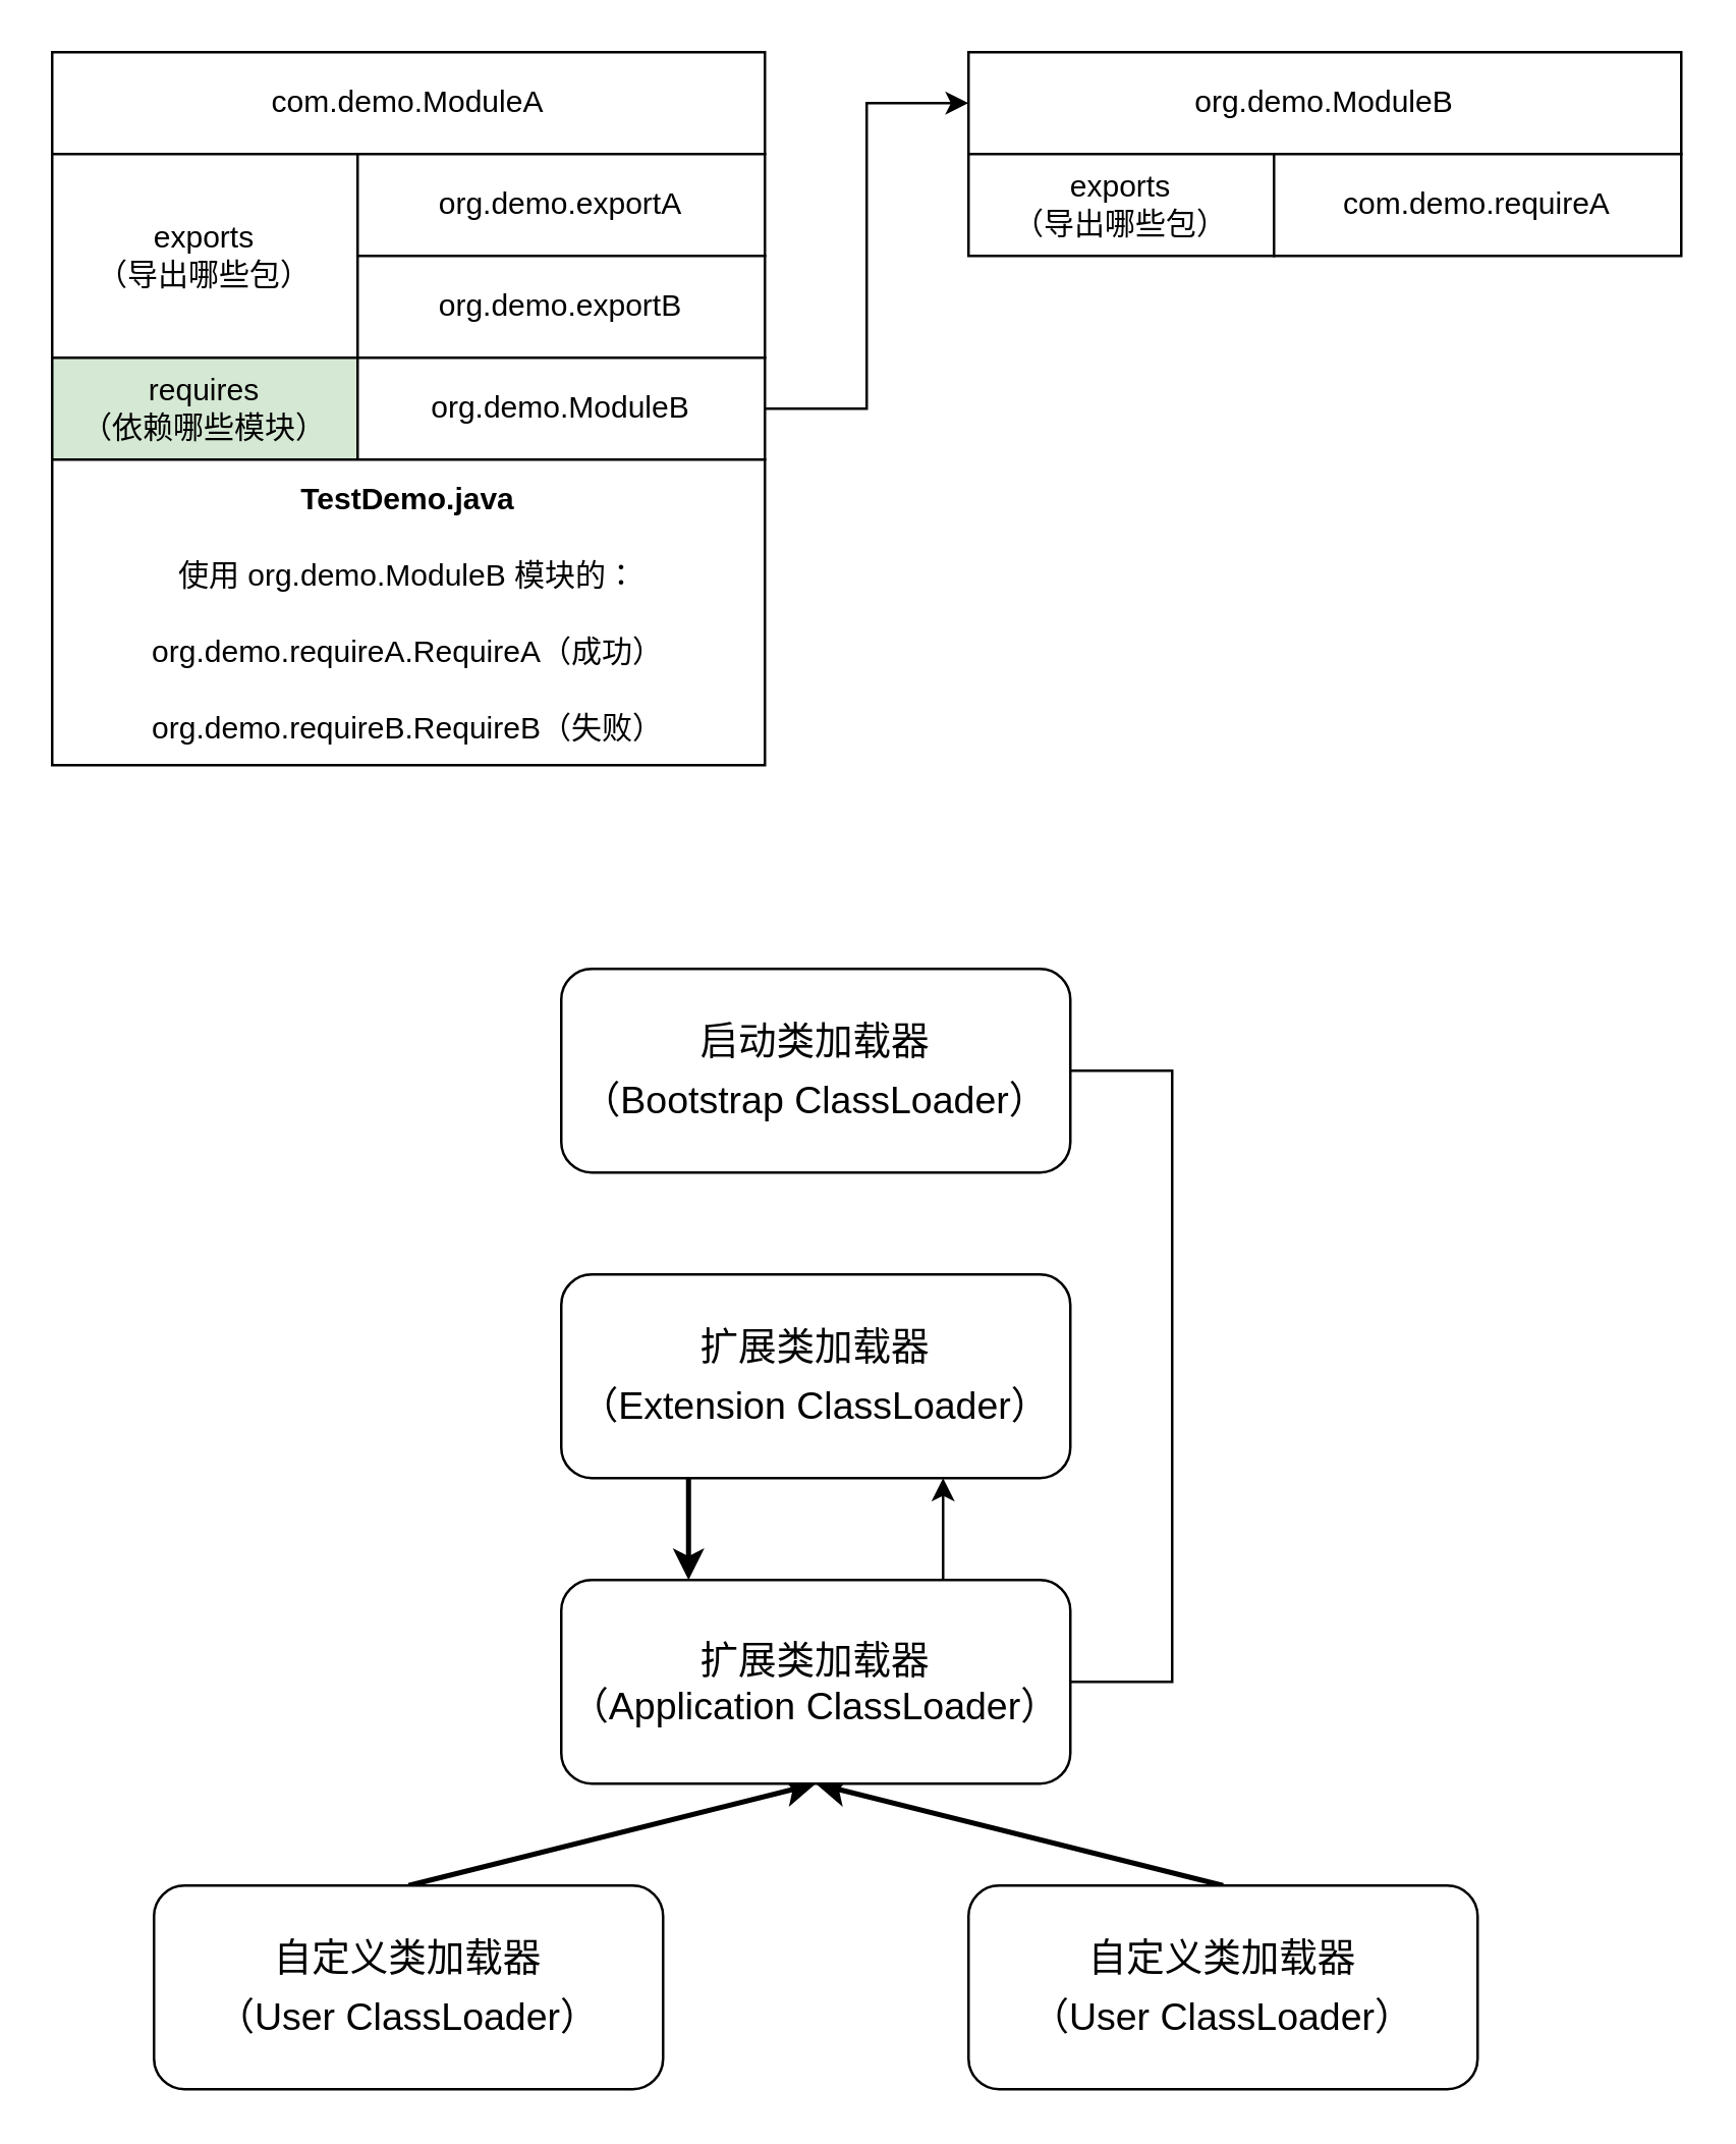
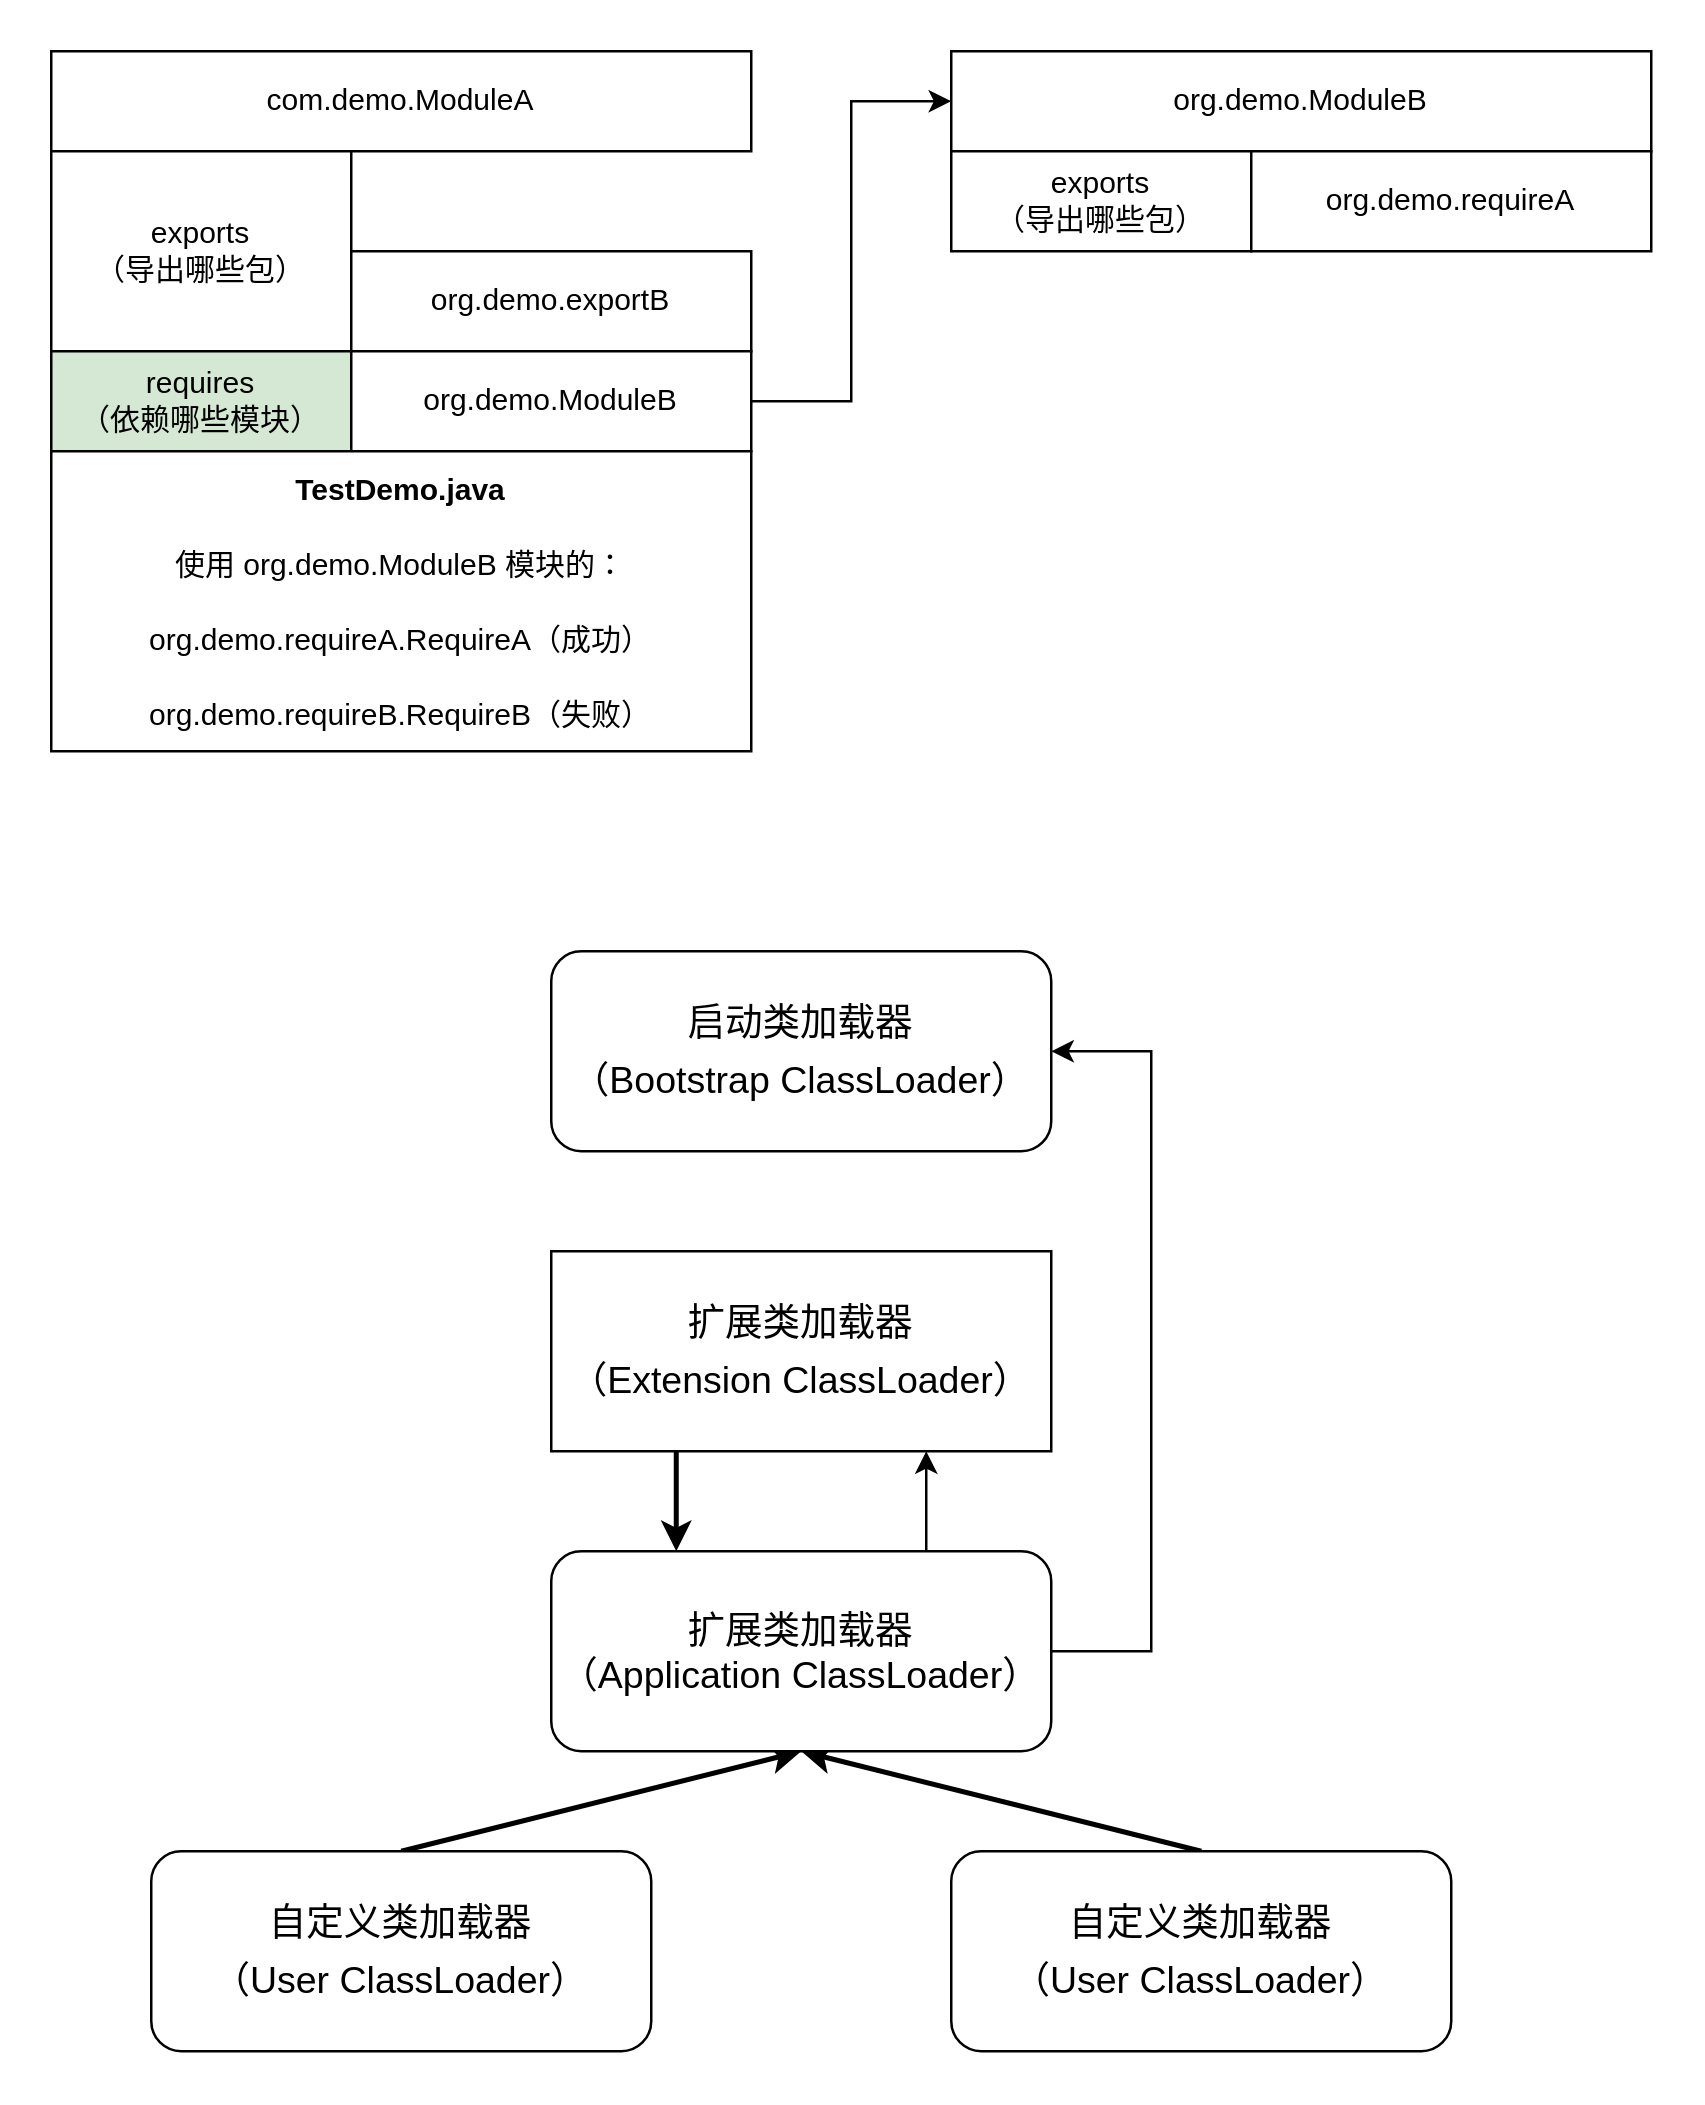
  <mxCell id="0" />
  <mxCell id="1" parent="0" />
  <mxCell id="2" value="com.demo.ModuleA" style="rounded=0;whiteSpace=wrap;html=1;" vertex="1" parent="1"><mxGeometry x="20" y="20" width="280" height="40" as="geometry" /></mxCell>
  <mxCell id="3" value="org.demo.ModuleB" style="rounded=0;whiteSpace=wrap;html=1;" vertex="1" parent="1"><mxGeometry x="380" y="20" width="280" height="40" as="geometry" /></mxCell>
  <mxCell id="4" value="exports&lt;br&gt;（导出哪些包）" style="rounded=0;whiteSpace=wrap;html=1;" vertex="1" parent="1"><mxGeometry x="380" y="60" width="120" height="40" as="geometry" /></mxCell>
- <mxCell id="5" value="&lt;span&gt;com.demo.requireA&lt;/span&gt;" style="rounded=0;whiteSpace=wrap;html=1;" vertex="1" parent="1"><mxGeometry x="500" y="60" width="160" height="40" as="geometry" /></mxCell>
+ <mxCell id="5" value="&lt;span&gt;org.demo.requireA&lt;/span&gt;" style="rounded=0;whiteSpace=wrap;html=1;" vertex="1" parent="1"><mxGeometry x="500" y="60" width="160" height="40" as="geometry" /></mxCell>
  <mxCell id="6" value="exports&lt;br&gt;（导出哪些包）" style="rounded=0;whiteSpace=wrap;html=1;" vertex="1" parent="1"><mxGeometry x="20" y="60" width="120" height="80" as="geometry" /></mxCell>
- <mxCell id="7" value="&lt;span&gt;org.demo.exportA&lt;/span&gt;" style="rounded=0;whiteSpace=wrap;html=1;" vertex="1" parent="1"><mxGeometry x="140" y="60" width="160" height="40" as="geometry" /></mxCell>
  <mxCell id="8" value="&lt;span&gt;org.demo.exportB&lt;/span&gt;" style="rounded=0;whiteSpace=wrap;html=1;" vertex="1" parent="1"><mxGeometry x="140" y="100" width="160" height="40" as="geometry" /></mxCell>
  <mxCell id="9" value="requires&lt;br&gt;（依赖哪些模块）" style="rounded=0;whiteSpace=wrap;html=1;fillColor=#d5e8d4;" vertex="1" parent="1"><mxGeometry x="20" y="140" width="120" height="40" as="geometry" /></mxCell>
  <mxCell id="10" style="edgeStyle=orthogonalEdgeStyle;rounded=0;orthogonalLoop=1;jettySize=auto;html=1;entryX=0;entryY=0.5;entryDx=0;entryDy=0;" edge="1" parent="1" source="11" target="3"><mxGeometry relative="1" as="geometry" /></mxCell>
  <mxCell id="11" value="org.demo.ModuleB" style="rounded=0;whiteSpace=wrap;html=1;" vertex="1" parent="1"><mxGeometry x="140" y="140" width="160" height="40" as="geometry" /></mxCell>
  <mxCell id="12" value="&lt;p style=&quot;line-height: 1.5&quot;&gt;&lt;b&gt;TestDemo.java&lt;/b&gt;&lt;/p&gt;&lt;p style=&quot;line-height: 1.5&quot;&gt;使用 org.demo.ModuleB 模块的：&lt;/p&gt;&lt;p style=&quot;line-height: 1.5&quot;&gt;&lt;span&gt;org.demo.requireA.RequireA（成功）&lt;/span&gt;&lt;/p&gt;&lt;p style=&quot;line-height: 1.5&quot;&gt;org.demo.requireB.RequireB（失败）&lt;/p&gt;" style="rounded=0;whiteSpace=wrap;html=1;" vertex="1" parent="1"><mxGeometry x="20" y="180" width="280" height="120" as="geometry" /></mxCell>
  <mxCell id="13" value="&lt;p style=&quot;line-height: 1.5&quot;&gt;启动类加载器&lt;br style=&quot;font-size: 15px&quot;&gt;（Bootstrap ClassLoader）&lt;/p&gt;" style="rounded=1;whiteSpace=wrap;html=1;fontSize=15;" vertex="1" parent="1"><mxGeometry x="220" y="380" width="200" height="80" as="geometry" /></mxCell>
  <mxCell id="14" value="" style="edgeStyle=orthogonalEdgeStyle;rounded=0;orthogonalLoop=1;jettySize=auto;html=1;strokeWidth=2;fontSize=15;exitX=0.25;exitY=1;exitDx=0;exitDy=0;entryX=0.25;entryY=0;entryDx=0;entryDy=0;" edge="1" parent="1" source="15" target="20"><mxGeometry relative="1" as="geometry" /></mxCell>
- <mxCell id="15" value="&lt;p style=&quot;line-height: 1.5&quot;&gt;扩展类加载器&lt;br style=&quot;font-size: 15px&quot;&gt;（Extension ClassLoader）&lt;/p&gt;" style="rounded=1;whiteSpace=wrap;html=1;fontSize=15;" vertex="1" parent="1"><mxGeometry x="220" y="500" width="200" height="80" as="geometry" /></mxCell>
+ <mxCell id="15" value="&lt;p style=&quot;line-height: 1.5&quot;&gt;扩展类加载器&lt;br style=&quot;font-size: 15px&quot;&gt;（Extension ClassLoader）&lt;/p&gt;" style="whiteSpace=wrap;html=1;fontSize=15;rounded=0;" vertex="1" parent="1"><mxGeometry x="220" y="500" width="200" height="80" as="geometry" /></mxCell>
  <mxCell id="16" style="rounded=0;orthogonalLoop=1;jettySize=auto;html=1;entryX=0.5;entryY=1;entryDx=0;entryDy=0;exitX=0.5;exitY=0;exitDx=0;exitDy=0;strokeWidth=2;fontSize=15;" edge="1" parent="1" source="21" target="20"><mxGeometry relative="1" as="geometry" /></mxCell>
  <mxCell id="17" style="rounded=0;orthogonalLoop=1;jettySize=auto;html=1;entryX=0.5;entryY=1;entryDx=0;entryDy=0;exitX=0.5;exitY=0;exitDx=0;exitDy=0;strokeWidth=2;fontSize=15;" edge="1" parent="1" source="22" target="20"><mxGeometry relative="1" as="geometry" /></mxCell>
- <mxCell id="18" style="edgeStyle=orthogonalEdgeStyle;rounded=0;orthogonalLoop=1;jettySize=auto;html=1;entryX=1;entryY=0.5;entryDx=0;entryDy=0;endArrow=none;" edge="1" parent="1" source="20" target="13"><mxGeometry relative="1" as="geometry"><Array as="points"><mxPoint x="460" y="660" /><mxPoint x="460" y="420" /></Array></mxGeometry></mxCell>
+ <mxCell id="18" style="edgeStyle=orthogonalEdgeStyle;rounded=0;orthogonalLoop=1;jettySize=auto;html=1;entryX=1;entryY=0.5;entryDx=0;entryDy=0;" edge="1" parent="1" source="20" target="13"><mxGeometry relative="1" as="geometry"><Array as="points"><mxPoint x="460" y="660" /><mxPoint x="460" y="420" /></Array></mxGeometry></mxCell>
  <mxCell id="19" style="edgeStyle=orthogonalEdgeStyle;rounded=0;orthogonalLoop=1;jettySize=auto;html=1;entryX=0.75;entryY=1;entryDx=0;entryDy=0;exitX=0.75;exitY=0;exitDx=0;exitDy=0;" edge="1" parent="1" source="20" target="15"><mxGeometry relative="1" as="geometry" /></mxCell>
  <mxCell id="20" value="扩展类加载器&lt;br style=&quot;font-size: 15px;&quot;&gt;（Application ClassLoader）" style="rounded=1;whiteSpace=wrap;html=1;fontSize=15;" vertex="1" parent="1"><mxGeometry x="220" y="620" width="200" height="80" as="geometry" /></mxCell>
  <mxCell id="21" value="&lt;p style=&quot;line-height: 1.5&quot;&gt;自定义类加载器&lt;br style=&quot;font-size: 15px&quot;&gt;（User ClassLoader）&lt;/p&gt;" style="rounded=1;whiteSpace=wrap;html=1;fontSize=15;" vertex="1" parent="1"><mxGeometry x="60" y="740" width="200" height="80" as="geometry" /></mxCell>
  <mxCell id="22" value="&lt;p style=&quot;line-height: 1.5&quot;&gt;自定义类加载器&lt;br style=&quot;font-size: 15px&quot;&gt;（User ClassLoader）&lt;/p&gt;" style="rounded=1;whiteSpace=wrap;html=1;fontSize=15;" vertex="1" parent="1"><mxGeometry x="380" y="740" width="200" height="80" as="geometry" /></mxCell>
